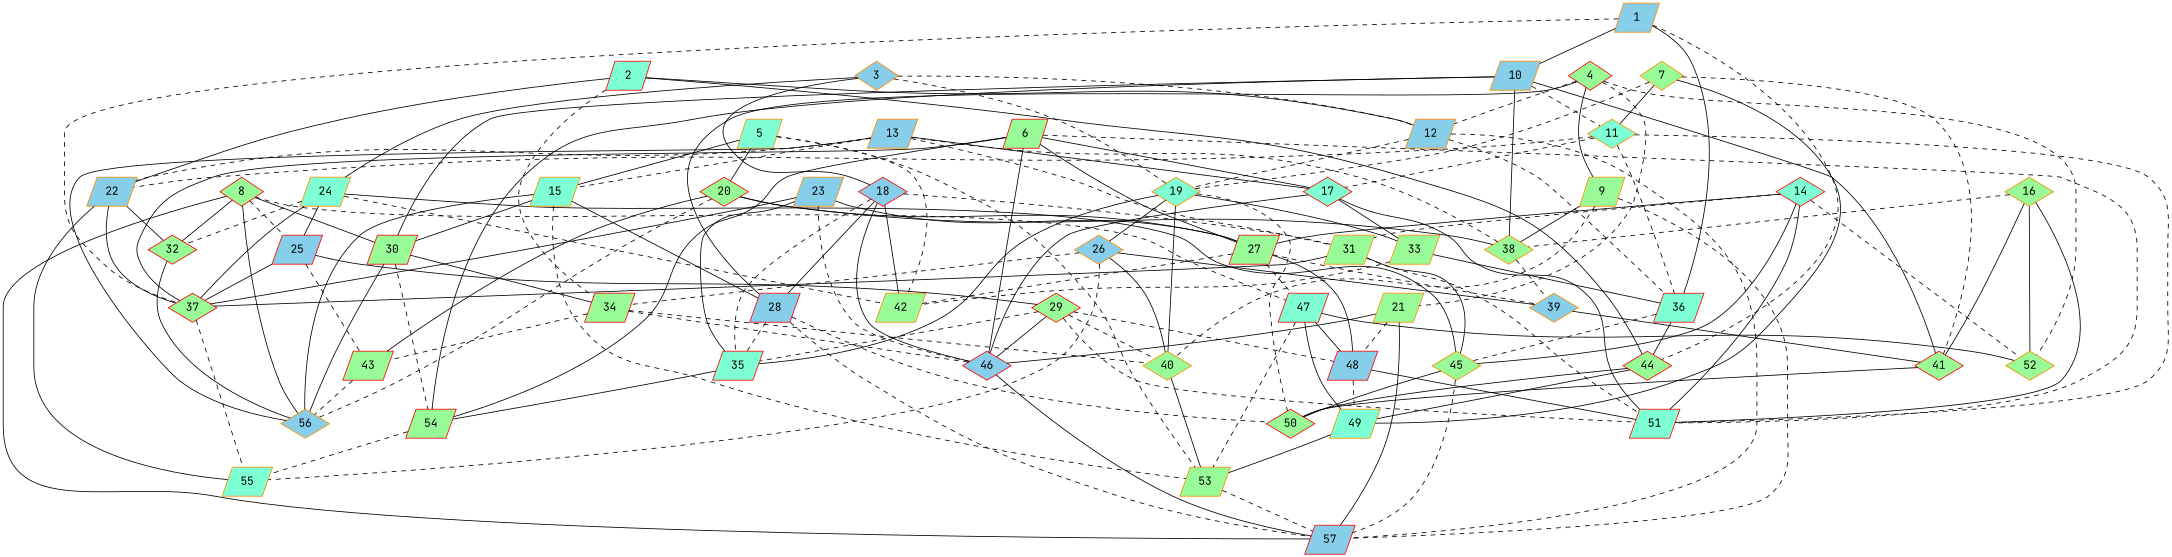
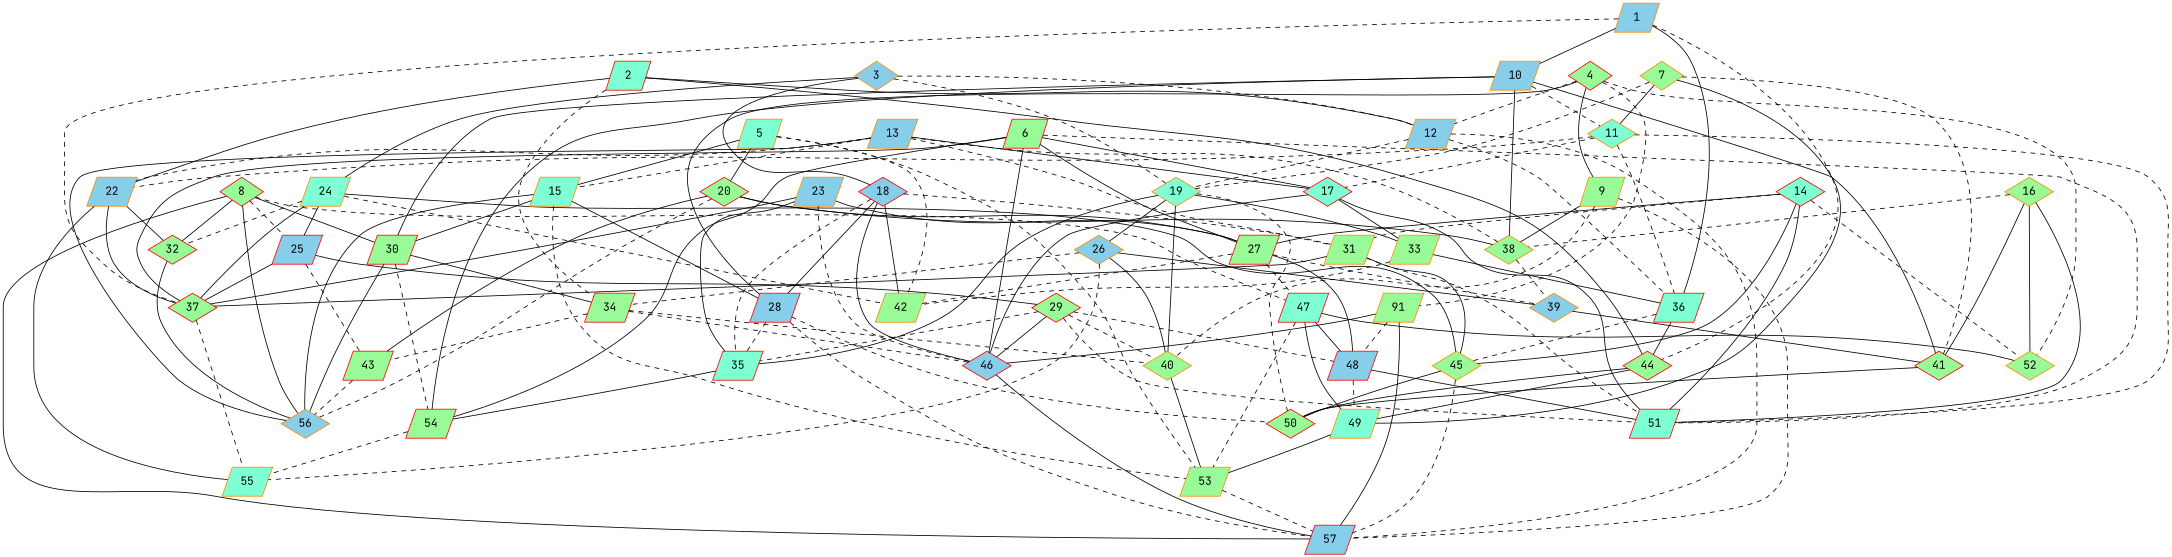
  graph {
    fontname="JetBrains Mono"
    node [color=darkorange fillcolor=palegreen fontname="JetBrains Mono" shape=parallelogram style=filled]
    edge [fontname="JetBrains Mono" style=solid weight=1.0]
    1 [fillcolor=skyblue]
    10 [fillcolor=skyblue]
    36 [color=red fillcolor=aquamarine]
    37 [color=red shape=diamond]
    44 [color=red shape=diamond]
    54 [color=red]
    11 [fillcolor=aquamarine shape=diamond]
    41 [color=red shape=diamond]
    30 [color=red]
    38 [shape=diamond]
    45 [shape=diamond]
    55 [fillcolor=aquamarine]
    49 [fillcolor=aquamarine]
    50 [color=red shape=diamond]
    2 [color=red fillcolor=aquamarine]
    12 [fillcolor=skyblue]
    22 [fillcolor=skyblue]
    34 [color=red]
    19 [fillcolor=aquamarine shape=diamond]
    57 [color=red fillcolor=skyblue]
    32 [color=red shape=diamond]
    46 [color=red fillcolor=skyblue shape=diamond]
    40 [shape=diamond]
    43 [color=red]
    3 [fillcolor=skyblue shape=diamond]
    18 [color=red fillcolor=skyblue shape=diamond]
    24 [fillcolor=aquamarine]
    28 [color=red fillcolor=skyblue]
    42
    31
    35 [color=red fillcolor=aquamarine]
    33
    26 [fillcolor=skyblue shape=diamond]
    25 [color=red fillcolor=skyblue]
    4 [color=red shape=diamond]
    9
-   21
+   21 [label=91]
    52 [shape=diamond]
    48 [color=red fillcolor=skyblue]
    5 [fillcolor=aquamarine]
    15 [fillcolor=aquamarine]
    20 [color=red shape=diamond]
    53
    56 [fillcolor=skyblue shape=diamond]
    27 [color=red]
    6 [color=red]
    17 [color=red fillcolor=aquamarine shape=diamond]
    51 [color=red fillcolor=aquamarine]
    7 [shape=diamond]
    8 [color=red shape=diamond]
    47 [color=red fillcolor=aquamarine]
    29 [color=red shape=diamond]
    39 [fillcolor=skyblue shape=diamond]
    13 [fillcolor=skyblue]
    14 [color=red fillcolor=aquamarine shape=diamond]
    16 [shape=diamond]
    23 [fillcolor=skyblue]
    1 -- 10
    1 -- 36
    1 -- 37 [style=dashed]
    1 -- 44 [style=dashed]
    10 -- 54
    10 -- 11 [style=dashed]
    10 -- 41
    10 -- 30
    10 -- 38
    36 -- 44
    36 -- 45 [style=dashed]
    37 -- 55 [style=dashed weight=2.0]
    44 -- 49 [weight=2.0]
    44 -- 50
    54 -- 55 [style=dashed weight=2.0]
    11 -- 36 [style=dashed]
    11 -- 22 [style=dashed]
    11 -- 17 [style=dashed]
    11 -- 51 [style=dashed]
    41 -- 50 [weight=2.0]
    30 -- 54 [style=dashed]
    30 -- 34
    30 -- 56
    38 -- 39 [style=dashed]
    45 -- 50
    45 -- 57 [style=dashed]
    49 -- 53
    2 -- 44
    2 -- 12
    2 -- 22
    2 -- 34 [style=dashed]
    12 -- 36 [style=dashed]
    12 -- 19 [style=dashed]
    12 -- 57 [style=dashed]
    22 -- 37
    22 -- 55
    22 -- 32
    34 -- 46 [style=dashed]
    34 -- 40 [style=dashed]
    34 -- 43 [style=dashed]
    19 -- 50 [style=dashed]
    19 -- 40
    19 -- 35
    19 -- 33
    19 -- 26 [weight=2.0]
    32 -- 56
    46 -- 57
    40 -- 53
    43 -- 56 [style=dashed]
    3 -- 12 [style=dashed]
    3 -- 19 [style=dashed]
    3 -- 18
    3 -- 24
    18 -- 46
    18 -- 28
    18 -- 42
    18 -- 31 [style=dashed]
    18 -- 35 [style=dashed]
    24 -- 37
    24 -- 45
    24 -- 32 [style=dashed]
    24 -- 42 [style=dashed]
    24 -- 25
    28 -- 50 [style=dashed]
    28 -- 57 [style=dashed]
    28 -- 35 [style=dashed]
    31 -- 37
    31 -- 45
    31 -- 51 [style=dashed]
    35 -- 54
    33 -- 36
    33 -- 42 [style=dashed]
    26 -- 55 [style=dashed]
    26 -- 34 [style=dashed]
    26 -- 40
    26 -- 39
    25 -- 37 [weight=2.0]
    25 -- 43 [style=dashed]
    25 -- 29
    4 -- 12 [style=dashed]
    4 -- 28
    4 -- 9
    4 -- 21 [style=dashed]
    4 -- 52 [style=dashed weight=2.0]
    9 -- 38
    9 -- 57 [style=dashed]
    9 -- 40 [style=dashed]
    21 -- 57
    21 -- 46
    21 -- 48 [style=dashed]
    48 -- 49 [style=dashed]
    48 -- 51
    5 -- 42 [style=dashed]
    5 -- 15
    5 -- 20
    5 -- 53 [style=dashed]
    15 -- 30
    15 -- 28
    15 -- 53 [style=dashed]
    15 -- 56
    20 -- 38
    20 -- 43
    20 -- 56 [style=dashed weight=2.0]
    20 -- 27
    53 -- 57 [style=dashed]
    27 -- 42 [style=dashed weight=2.0]
    27 -- 48
    27 -- 47 [style=dashed]
    27 -- 39 [style=dashed]
    6 -- 37
    6 -- 54
    6 -- 46
    6 -- 27
    6 -- 17
    6 -- 51 [style=dashed]
    17 -- 46
    17 -- 33
    17 -- 51
    7 -- 11
    7 -- 41 [style=dashed]
    7 -- 49
    7 -- 19 [style=dashed]
    8 -- 30
    8 -- 57
    8 -- 32
    8 -- 25 [style=dashed]
    8 -- 56
    8 -- 47 [style=dashed]
    47 -- 49
    47 -- 52
    47 -- 48
    47 -- 53 [style=dashed]
    29 -- 46
    29 -- 40 [style=dashed]
    29 -- 35 [style=dashed]
    29 -- 48 [style=dashed]
    29 -- 51 [style=dashed]
    39 -- 41
    13 -- 38 [style=dashed]
    13 -- 22 [style=dashed]
    13 -- 31 [style=dashed]
    13 -- 15 [style=dashed]
    13 -- 56
    13 -- 17
    14 -- 45
    14 -- 31 [style=dashed]
    14 -- 52 [style=dashed weight=2.0]
    14 -- 27
    14 -- 51
    16 -- 41
    16 -- 38 [style=dashed]
    16 -- 52
    16 -- 51
    23 -- 37
    23 -- 46 [style=dashed]
    23 -- 35
    23 -- 27
  }
